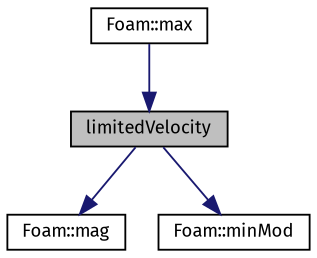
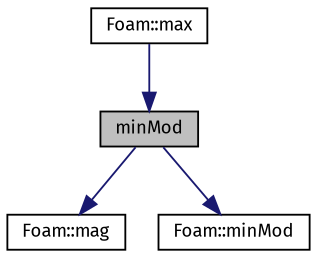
  digraph {
    fontname="Fira Sans"
    rankdir=TB
    node [color=black fontname="Fira Sans" fontsize=10 shape=record]
    edge [color=midnightblue fontname="Fira Sans" fontsize=10 labelfontname=Helvetica labelfontsize=10 style=solid]
-   n1 [fillcolor=grey75 fontcolor=black height=0.2 label=limitedVelocity style=filled width=0.4]
+   n1 [fillcolor=grey75 fontcolor=black height=0.2 label=minMod style=filled width=0.4]
    n2 [height=0.2 label="Foam::mag" width=0.4]
    n3 [height=0.2 label="Foam::minMod" width=0.4]
    n4 [height=0.2 label="Foam::max" width=0.4]
    n1 -> n2
    n1 -> n3
    n4 -> n1
  }
